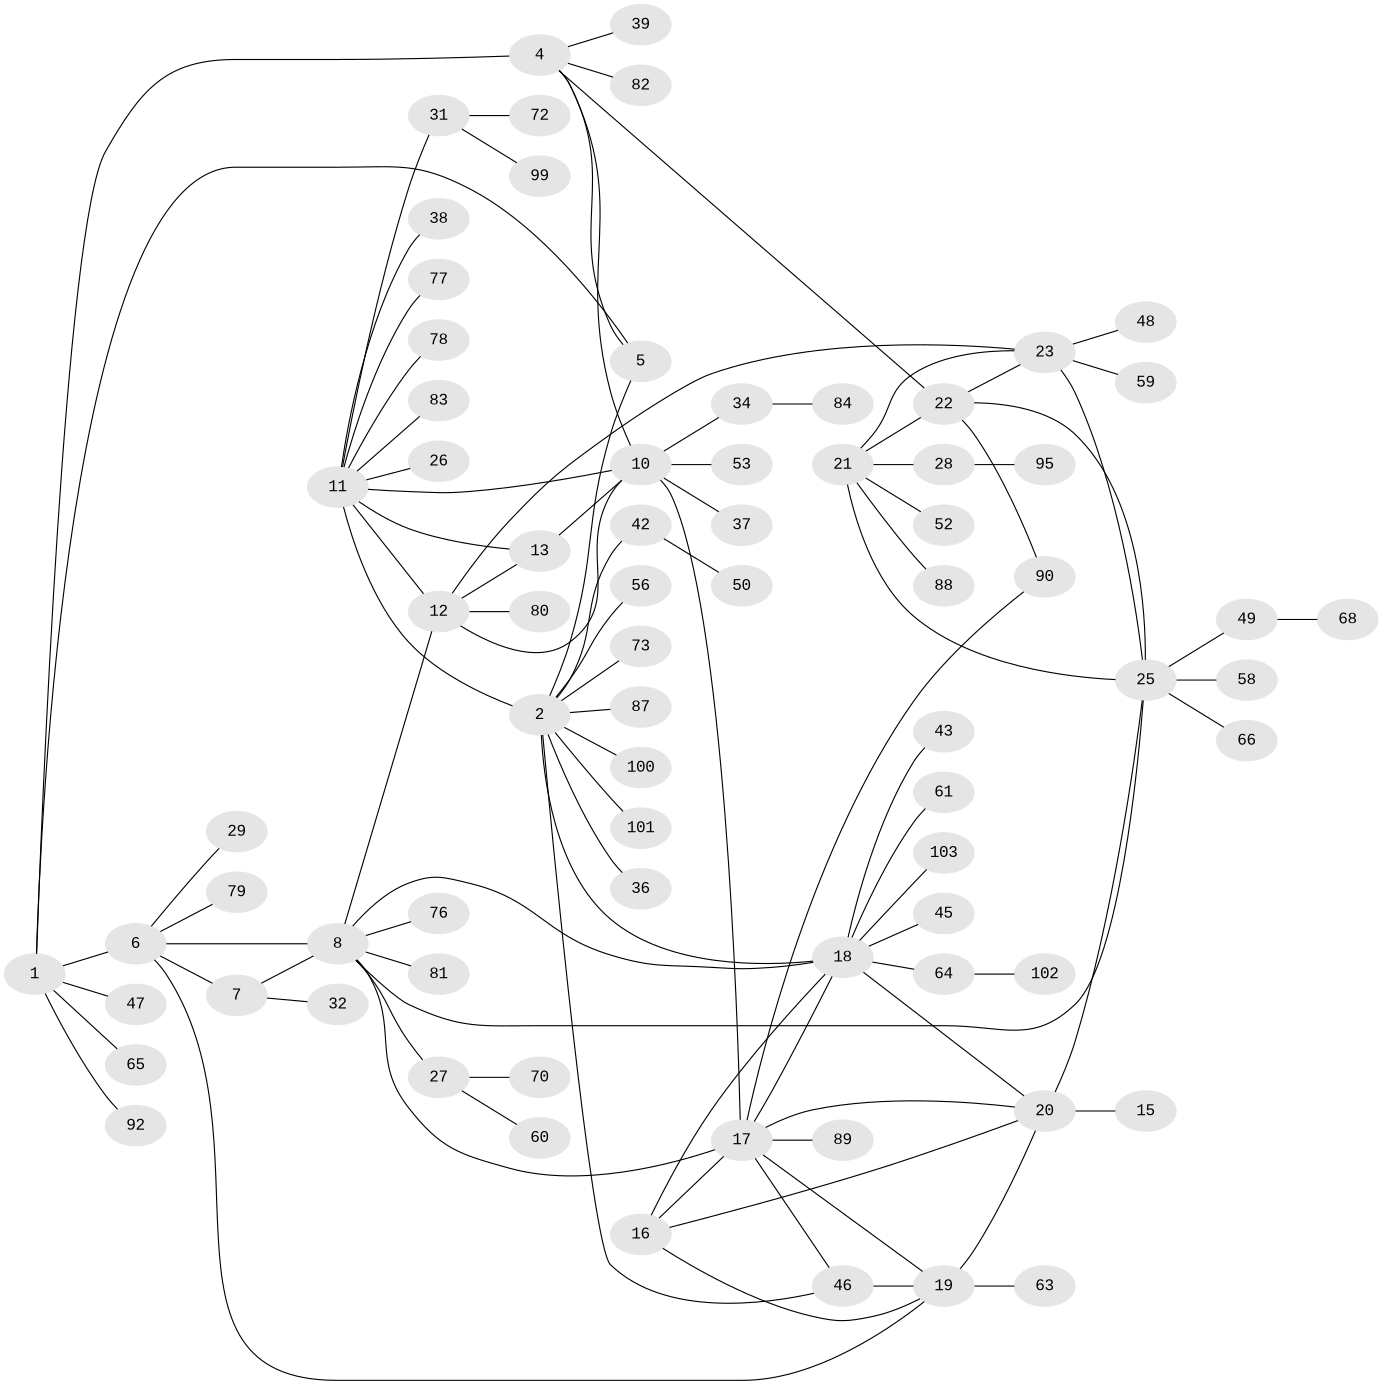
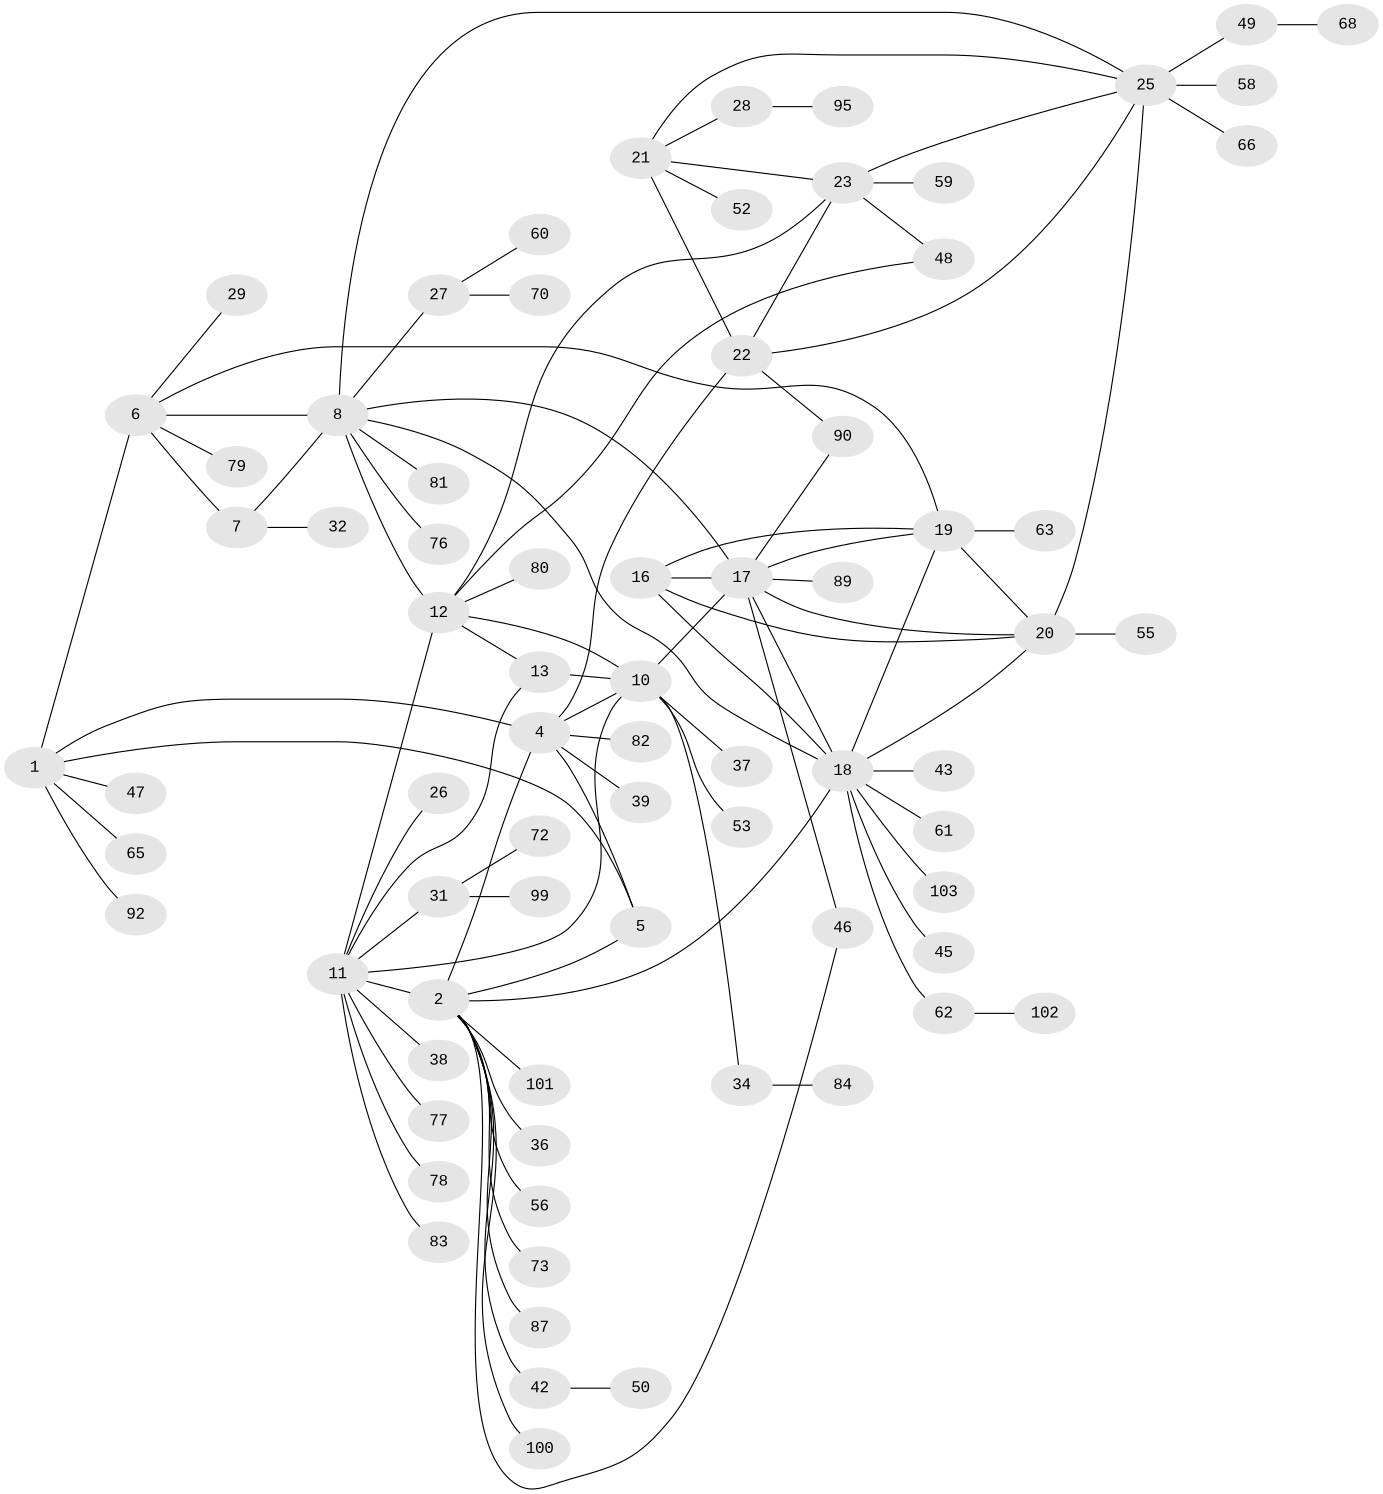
  graph {
    fontname="Liberation Mono"
    rankdir=LR
    node [color=gray90 fontname="Liberation Mono" style=filled]
    edge [fontname="Liberation Mono"]
    1 [super="+71"]
    4
    5 [super="+98"]
    6 [super="+10"]
    47
    65
    n7 [label=92]
    2 [super="+3"]
    18 [super="+86"]
    36
    42 [super="+44"]
    46
    56
    73
    87
    100
    101
    n18 [label=10 super="+15"]
    22 [super="+64"]
    39 [super="+51"]
    82
    7 [super="+54"]
    8 [super="+9"]
    19 [super="+69"]
    29 [super="+92"]
    79
    20 [super="+85"]
    45
    43
    61
-   62 [super="+84" label=64]
+   62 [super="+84"]
    103
    50
    17 [super="+75"]
    34 [super="+41"]
    37
    53
    25 [super="+74"]
    23
    90
    32
    12 [super="+67"]
    27
    76
    81
    63
    13
    48
    80
    89
    49 [super="+57"]
    58
    66
    60
    70
    11 [super="+30"]
    26
    31 [super="+91"]
    38
    77
    78
    83
    72
    99
    59
    n66 [label=84]
    16 [super="+97"]
-   55 [label=15]
+   55
    102
    21 [super="+24"]
    28 [super="+40"]
    52
-   88
    95
    68
    1 -- 4
    1 -- 5
    1 -- 6
    1 -- 47
    1 -- 65
    1 -- n7
    4 -- 5
    4 -- n18
    4 -- 22
    4 -- 39
    4 -- 82
    6 -- 7 [weight=2]
    6 -- 8 [weight=4]
    6 -- 19
    6 -- 29
    6 -- 79
+   2 -- 4 [weight=2]
    2 -- 5 [weight=2]
    2 -- 18
    2 -- 36
    2 -- 42
    2 -- 46
    2 -- 56
    2 -- 73
    2 -- 87
    2 -- 100
    2 -- 101
-   46 -- 19
+   18 -- 19
    18 -- 20
    18 -- 45
    18 -- 43
    18 -- 61
    18 -- 62
    18 -- 103
    42 -- 50
    n18 -- 17
    n18 -- 34
    n18 -- 37
    n18 -- 53
    22 -- 25
    22 -- 23
    22 -- 90
    7 -- 8 [weight=2]
    7 -- 32
    8 -- 18
    8 -- 17
    8 -- 25
    8 -- 12
    8 -- 27
    8 -- 76
    8 -- 81
    19 -- 20
    19 -- 63
    20 -- 25
    20 -- 55
    62 -- 102
    17 -- 18
    17 -- 46
    17 -- 19
    17 -- 20
    17 -- 90
    17 -- 89
    34 -- n66
    25 -- 49
    25 -- 58
    25 -- 66
    23 -- 25
    23 -- 48
    23 -- 59
    12 -- n18 [weight=2]
    12 -- 23
    12 -- 13
+   12 -- 48
    12 -- 80
    27 -- 60
    27 -- 70
    13 -- n18 [weight=2]
    49 -- 68
    11 -- 2 [weight=2]
    11 -- n18 [weight=2]
    11 -- 12
    11 -- 13
    11 -- 26
    11 -- 31
    11 -- 38
    11 -- 77
    11 -- 78
    11 -- 83
    31 -- 72
    31 -- 99
    16 -- 18
    16 -- 19
    16 -- 20
    16 -- 17
    21 -- 22 [weight=2]
    21 -- 25 [weight=2]
    21 -- 23 [weight=2]
    21 -- 28
    21 -- 52
-   21 -- 88
    28 -- 95
  }
